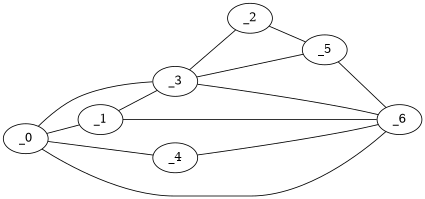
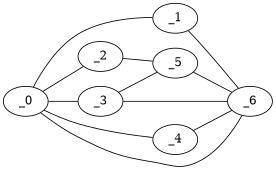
  graph {
    rankdir=LR
    node [y=5]
    edge [valence=1]
    _0 [x=26]
    _1 [x=58]
    _2 [x=65 y=3]
    _3 [x=100 y=108]
    _4 [x=101 y=114]
    _6 [x=106 y=101]
    _5 [x=105 y=8]
    _0 -- _1
-   _3 -- _2
+   _0 -- _2
    _0 -- _3 [valence=2]
    _0 -- _4
    _0 -- _6 [valence=2]
-   _1 -- _3 [valence=2]
    _1 -- _6
    _2 -- _5
    _3 -- _6 [valence=2]
    _3 -- _5 [valence=2]
    _4 -- _6
    _5 -- _6
  }
